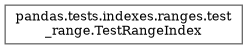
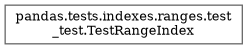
  digraph {
    rankdir=LR
    fontname="DejaVu Serif"
-   n1 [color=grey40 fillcolor=white fontname="DejaVu Serif" fontsize=10 height=0.2 label="pandas.tests.indexes.ranges.test\l_range.TestRangeIndex" shape=box style=filled width=0.4]
+   n1 [color=grey40 fillcolor=white fontname="DejaVu Serif" fontsize=10 height=0.2 label="pandas.tests.indexes.ranges.test\l_test.TestRangeIndex" shape=box style=filled width=0.4]
  }
